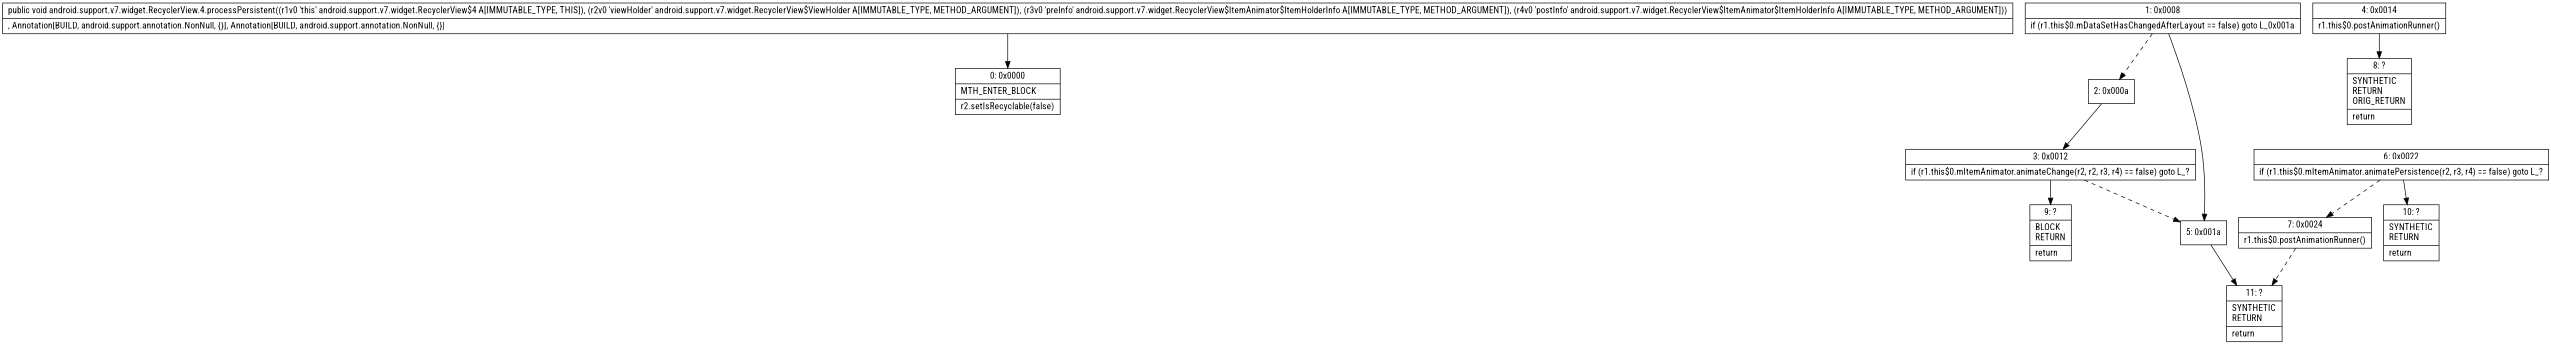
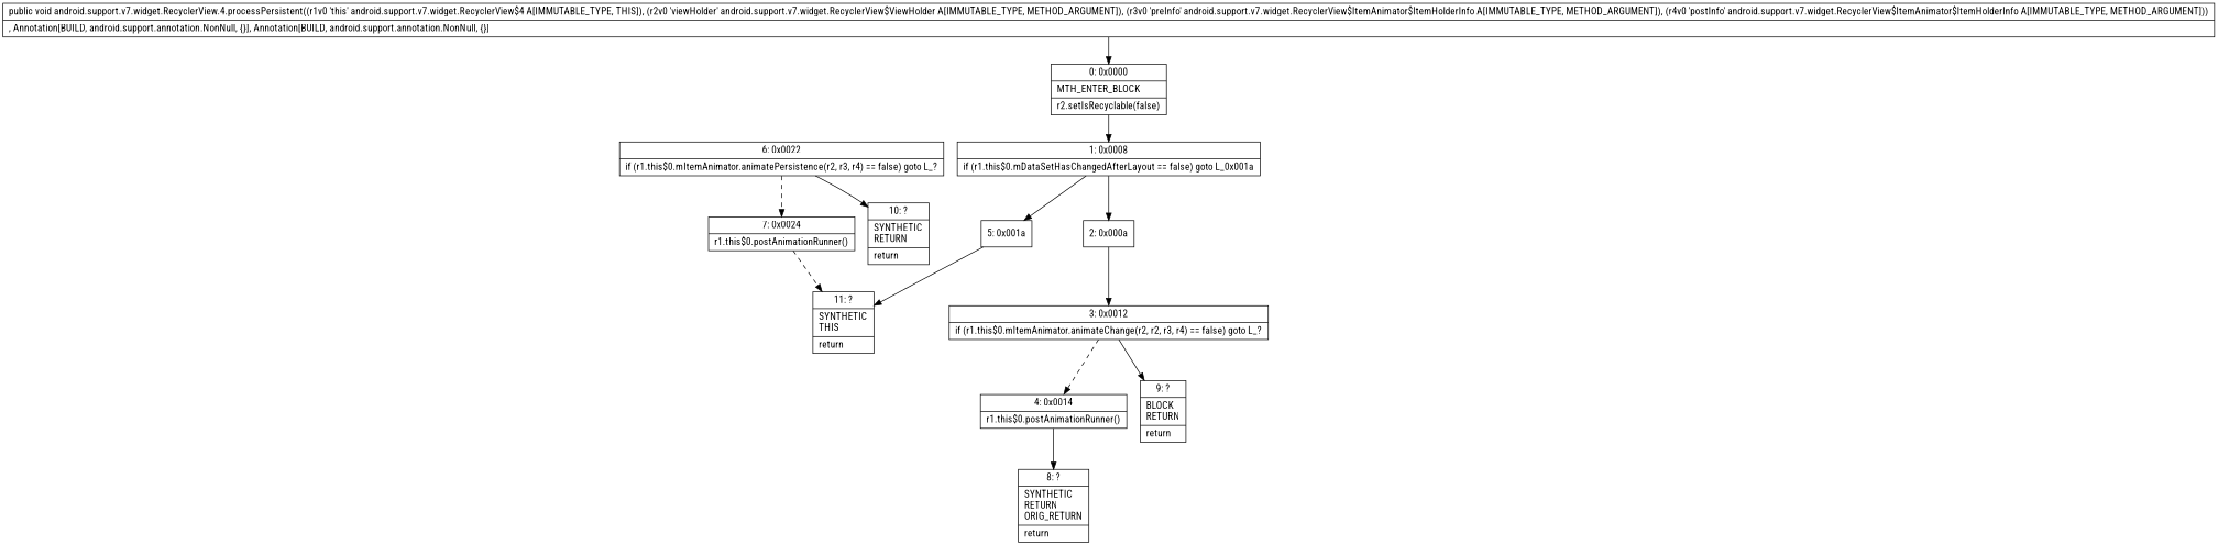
  digraph {
    fontname="Roboto Condensed"
    node [fontname="Roboto Condensed" shape=record]
    edge [fontname="Roboto Condensed"]
    n1 [label="{0\:\ 0x0000|MTH_ENTER_BLOCK\l|r2.setIsRecyclable(false)\l}"]
    n2 [label="{1\:\ 0x0008|if (r1.this$0.mDataSetHasChangedAfterLayout == false) goto L_0x001a\l}"]
    n3 [label="{2\:\ 0x000a}"]
    n4 [label="{5\:\ 0x001a}"]
    n5 [label="{3\:\ 0x0012|if (r1.this$0.mItemAnimator.animateChange(r2, r2, r3, r4) == false) goto L_?\l}"]
-   n6 [label="{11\:\ ?|SYNTHETIC\lRETURN\l|return\l}"]
+   n6 [label="{11\:\ ?|SYNTHETIC\lTHIS\l|return\l}"]
    n7 [label="{4\:\ 0x0014|r1.this$0.postAnimationRunner()\l}"]
    n8 [label="{9\:\ ?|BLOCK\lRETURN\l|return\l}"]
    n9 [label="{8\:\ ?|SYNTHETIC\lRETURN\lORIG_RETURN\l|return\l}"]
    n10 [label="{6\:\ 0x0022|if (r1.this$0.mItemAnimator.animatePersistence(r2, r3, r4) == false) goto L_?\l}"]
    n11 [label="{7\:\ 0x0024|r1.this$0.postAnimationRunner()\l}"]
    n12 [label="{10\:\ ?|SYNTHETIC\lRETURN\l|return\l}"]
    n13 [label="{public void android.support.v7.widget.RecyclerView.4.processPersistent((r1v0 'this' android.support.v7.widget.RecyclerView$4 A[IMMUTABLE_TYPE, THIS]), (r2v0 'viewHolder' android.support.v7.widget.RecyclerView$ViewHolder A[IMMUTABLE_TYPE, METHOD_ARGUMENT]), (r3v0 'preInfo' android.support.v7.widget.RecyclerView$ItemAnimator$ItemHolderInfo A[IMMUTABLE_TYPE, METHOD_ARGUMENT]), (r4v0 'postInfo' android.support.v7.widget.RecyclerView$ItemAnimator$ItemHolderInfo A[IMMUTABLE_TYPE, METHOD_ARGUMENT]))  | , Annotation[BUILD, android.support.annotation.NonNull, \{\}], Annotation[BUILD, android.support.annotation.NonNull, \{\}]\l}"]
-   n2 -> n3 [style=dashed]
+   n1 -> n2
+   n2 -> n3 [style=solid]
    n2 -> n4
    n3 -> n5
    n4 -> n6
-   n5 -> n4 [style=dashed]
+   n5 -> n7 [style=dashed]
    n5 -> n8
    n7 -> n9
    n10 -> n11 [style=dashed]
    n10 -> n12
    n11 -> n6 [style=dashed]
    n13 -> n1
  }
